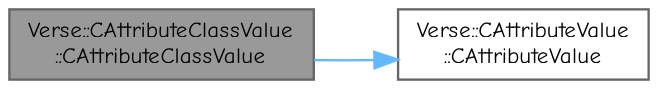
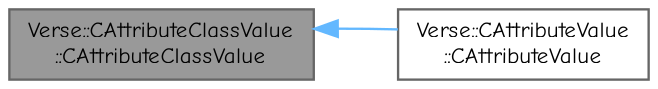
  digraph {
    rankdir=LR
    fontname="Comic Neue"
    node [fontname="Comic Neue" fontsize=10 shape=box style=filled]
    n1 [color=gray40 fillcolor=grey60 fontcolor=black height=0.2 label="Verse::CAttributeClassValue\l::CAttributeClassValue" width=0.4]
    n2 [color=grey40 fillcolor=white height=0.2 label="Verse::CAttributeValue\l::CAttributeValue" width=0.4]
-   n1 -> n2 [color=steelblue1 fontname="Comic Neue" fontsize=10 labelfontname=Helvetica labelfontsize=10 style=solid]
+   n2 -> n1 [color=steelblue1 fontname="Comic Neue" fontsize=10 labelfontname=Helvetica labelfontsize=10 style=solid]
  }
